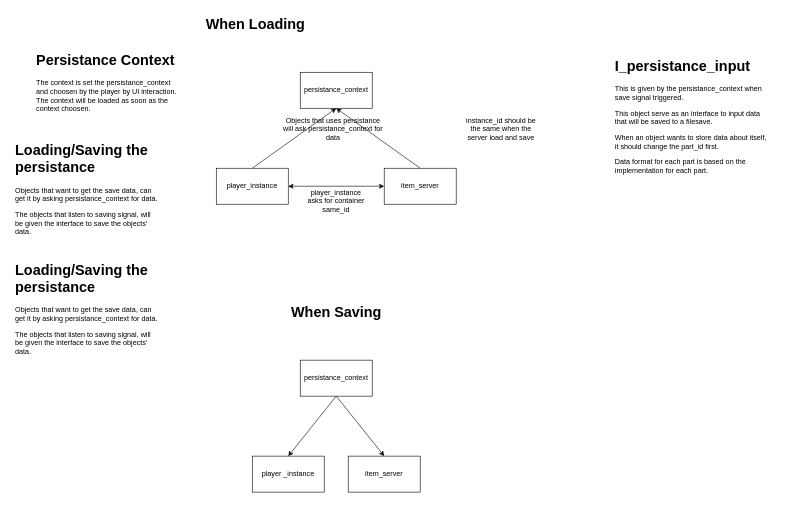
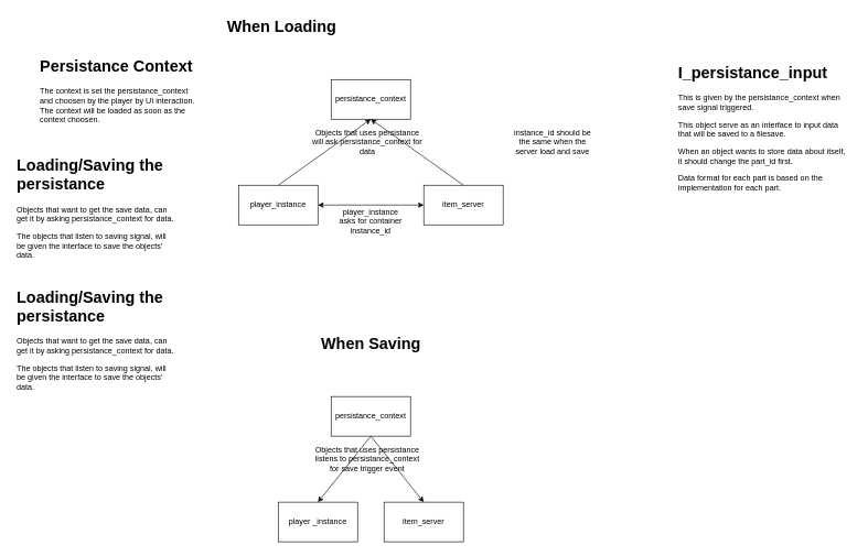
  <mxCell id="0" />
  <mxCell id="1" parent="0" />
  <mxCell id="2" value="persistance_context" style="rounded=0;whiteSpace=wrap;html=1;" parent="1" vertex="1"><mxGeometry x="500" y="120" width="120" height="60" as="geometry" /></mxCell>
  <mxCell id="3" value="player_instance" style="rounded=0;whiteSpace=wrap;html=1;" parent="1" vertex="1"><mxGeometry x="360" y="280" width="120" height="60" as="geometry" /></mxCell>
  <mxCell id="4" value="item_server" style="rounded=0;whiteSpace=wrap;html=1;" parent="1" vertex="1"><mxGeometry x="640" y="280" width="120" height="60" as="geometry" /></mxCell>
  <mxCell id="5" value="" style="endArrow=classic;html=1;exitX=0.5;exitY=0;exitDx=0;exitDy=0;entryX=0.5;entryY=1;entryDx=0;entryDy=0;" parent="1" source="3" target="2" edge="1"><mxGeometry width="50" height="50" relative="1" as="geometry"><mxPoint x="330" y="410" as="sourcePoint" /><mxPoint x="380" y="360" as="targetPoint" /></mxGeometry></mxCell>
  <mxCell id="6" value="When Loading" style="text;strokeColor=none;fillColor=none;html=1;fontSize=24;fontStyle=1;verticalAlign=middle;align=center;" parent="1" vertex="1"><mxGeometry x="375" y="20" width="100" height="40" as="geometry" /></mxCell>
  <mxCell id="7" value="" style="endArrow=classic;html=1;exitX=0.5;exitY=0;exitDx=0;exitDy=0;entryX=0.5;entryY=1;entryDx=0;entryDy=0;" parent="1" source="4" target="2" edge="1"><mxGeometry width="50" height="50" relative="1" as="geometry"><mxPoint x="330" y="410" as="sourcePoint" /><mxPoint x="380" y="360" as="targetPoint" /></mxGeometry></mxCell>
  <mxCell id="8" value="Objects that uses persistance will ask persistance_context for data" style="text;html=1;strokeColor=none;fillColor=none;align=center;verticalAlign=middle;whiteSpace=wrap;rounded=0;" parent="1" vertex="1"><mxGeometry x="470" y="200" width="170" height="30" as="geometry" /></mxCell>
  <mxCell id="9" value="persistance_context" style="rounded=0;whiteSpace=wrap;html=1;" parent="1" vertex="1"><mxGeometry x="500" y="600" width="120" height="60" as="geometry" /></mxCell>
  <mxCell id="10" value="player _instance" style="rounded=0;whiteSpace=wrap;html=1;" parent="1" vertex="1"><mxGeometry x="420" y="760" width="120" height="60" as="geometry" /></mxCell>
  <mxCell id="11" value="item_server" style="rounded=0;whiteSpace=wrap;html=1;" parent="1" vertex="1"><mxGeometry x="580" y="760" width="120" height="60" as="geometry" /></mxCell>
  <mxCell id="12" value="" style="endArrow=none;html=1;exitX=0.5;exitY=0;exitDx=0;exitDy=0;entryX=0.5;entryY=1;entryDx=0;entryDy=0;startArrow=classic;startFill=1;endFill=0;" parent="1" source="10" target="9" edge="1"><mxGeometry width="50" height="50" relative="1" as="geometry"><mxPoint x="330" y="890" as="sourcePoint" /><mxPoint x="380" y="840" as="targetPoint" /></mxGeometry></mxCell>
  <mxCell id="13" value="When Saving" style="text;strokeColor=none;fillColor=none;html=1;fontSize=24;fontStyle=1;verticalAlign=middle;align=center;" parent="1" vertex="1"><mxGeometry x="510" y="500" width="100" height="40" as="geometry" /></mxCell>
  <mxCell id="14" value="" style="endArrow=none;html=1;exitX=0.5;exitY=0;exitDx=0;exitDy=0;entryX=0.5;entryY=1;entryDx=0;entryDy=0;startArrow=classic;startFill=1;endFill=0;" parent="1" source="11" target="9" edge="1"><mxGeometry width="50" height="50" relative="1" as="geometry"><mxPoint x="330" y="890" as="sourcePoint" /><mxPoint x="380" y="840" as="targetPoint" /></mxGeometry></mxCell>
+ <mxCell id="15" value="Objects that uses persistance listens to persistance_context for save trigger event" style="text;html=1;strokeColor=none;fillColor=none;align=center;verticalAlign=middle;whiteSpace=wrap;rounded=0;" parent="1" vertex="1"><mxGeometry x="470" y="680" width="170" height="30" as="geometry" /></mxCell>
  <mxCell id="16" value="" style="endArrow=classic;startArrow=classic;html=1;exitX=1;exitY=0.5;exitDx=0;exitDy=0;entryX=0;entryY=0.5;entryDx=0;entryDy=0;" parent="1" source="3" target="4" edge="1"><mxGeometry width="50" height="50" relative="1" as="geometry"><mxPoint x="590" y="320" as="sourcePoint" /><mxPoint x="640" y="270" as="targetPoint" /></mxGeometry></mxCell>
- <mxCell id="17" value="player_instance asks for container same_id" style="text;html=1;strokeColor=none;fillColor=none;align=center;verticalAlign=middle;whiteSpace=wrap;rounded=0;" parent="1" vertex="1"><mxGeometry x="505" y="320" width="110" height="30" as="geometry" /></mxCell>
+ <mxCell id="17" value="player_instance asks for container instance_id" style="text;html=1;strokeColor=none;fillColor=none;align=center;verticalAlign=middle;whiteSpace=wrap;rounded=0;" parent="1" vertex="1"><mxGeometry x="505" y="320" width="110" height="30" as="geometry" /></mxCell>
  <mxCell id="18" value="instance_id should be the same when the server load and save" style="text;html=1;strokeColor=none;fillColor=none;align=center;verticalAlign=middle;whiteSpace=wrap;rounded=0;" parent="1" vertex="1"><mxGeometry x="770" y="200" width="130" height="30" as="geometry" /></mxCell>
  <mxCell id="19" value="&lt;h1&gt;Persistance Context&lt;/h1&gt;&lt;p&gt;The context is set the persistance_context and choosen by the player by UI interaction. The context will be loaded as soon as the context choosen.&lt;/p&gt;" style="text;html=1;strokeColor=none;fillColor=none;spacing=5;spacingTop=-20;whiteSpace=wrap;overflow=hidden;rounded=0;" parent="1" vertex="1"><mxGeometry x="55" y="80" width="250" height="120" as="geometry" /></mxCell>
  <mxCell id="20" value="&lt;h1&gt;Loading/Saving the persistance&lt;/h1&gt;&lt;p&gt;Objects that want to get the save data, can get it by asking persistance_context for data.&lt;/p&gt;&lt;p&gt;The objects that listen to saving signal, will be given the interface to save the objects' data.&lt;/p&gt;" style="text;html=1;strokeColor=none;fillColor=none;spacing=5;spacingTop=-20;whiteSpace=wrap;overflow=hidden;rounded=0;" parent="1" vertex="1"><mxGeometry x="20" y="230" width="250" height="180" as="geometry" /></mxCell>
  <mxCell id="21" value="&lt;h1&gt;Loading/Saving the persistance&lt;/h1&gt;&lt;p&gt;Objects that want to get the save data, can get it by asking persistance_context for data.&lt;/p&gt;&lt;p&gt;The objects that listen to saving signal, will be given the interface to save the objects' data.&lt;/p&gt;" style="text;html=1;strokeColor=none;fillColor=none;spacing=5;spacingTop=-20;whiteSpace=wrap;overflow=hidden;rounded=0;" parent="1" vertex="1"><mxGeometry x="20" y="430" width="250" height="180" as="geometry" /></mxCell>
  <mxCell id="22" value="&lt;h1&gt;I_persistance_input&lt;/h1&gt;&lt;p&gt;This is given by the persistance_context when save signal triggered.&lt;/p&gt;&lt;p&gt;This object serve as an interface to input data that will be saved to a filesave.&lt;/p&gt;&lt;p&gt;When an object wants to store data about itself, it should change the part_id first.&lt;/p&gt;&lt;p&gt;Data format for each part is based on the implementation for each part.&lt;/p&gt;" style="text;html=1;strokeColor=none;fillColor=none;spacing=5;spacingTop=-20;whiteSpace=wrap;overflow=hidden;rounded=0;" vertex="1" parent="1"><mxGeometry x="1020" y="90" width="270" height="210" as="geometry" /></mxCell>
